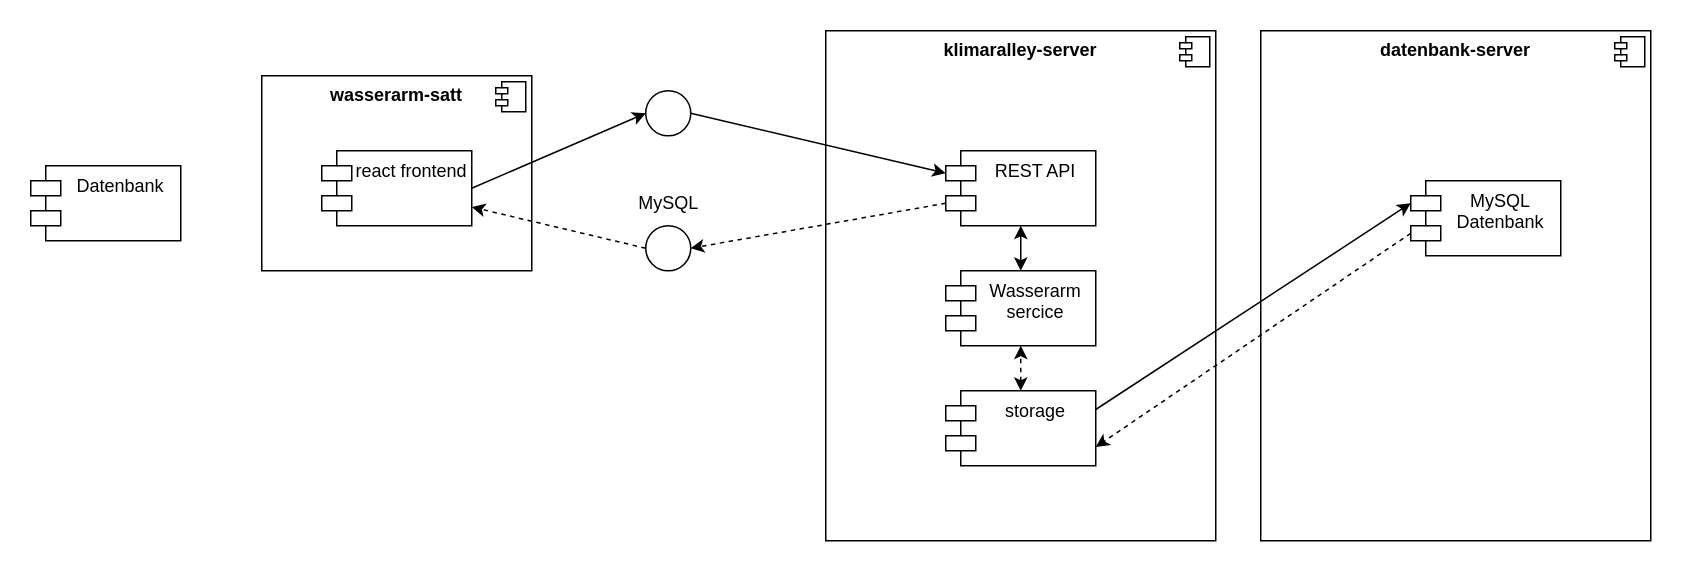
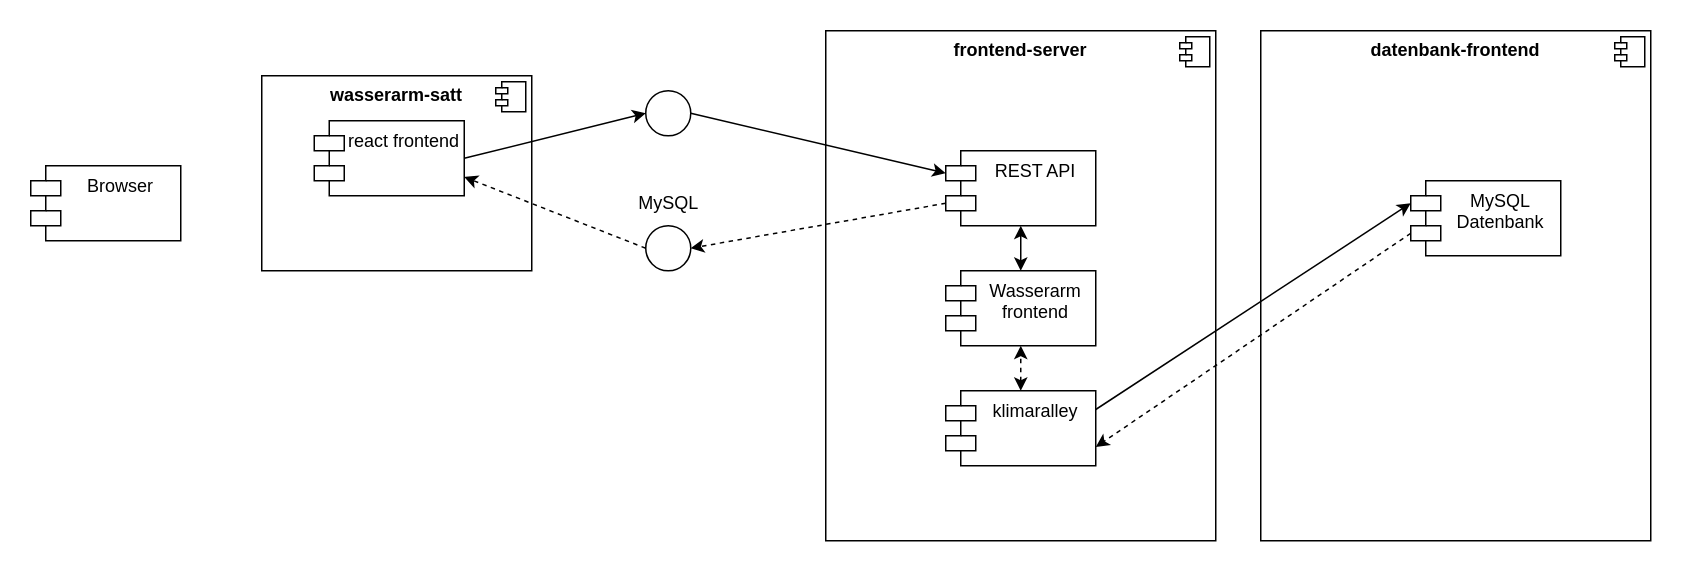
  <mxCell id="0" />
  <mxCell id="1" parent="0" />
- <mxCell id="2" value="&lt;p style=&quot;margin:0px;margin-top:6px;text-align:center;&quot;&gt;&lt;b&gt;klimaralley-server&lt;/b&gt;&lt;/p&gt;" style="align=left;overflow=fill;html=1;dropTarget=0;whiteSpace=wrap;" vertex="1" parent="1"><mxGeometry x="550" y="20" width="260" height="340" as="geometry" /></mxCell>
+ <mxCell id="2" value="&lt;p style=&quot;margin:0px;margin-top:6px;text-align:center;&quot;&gt;&lt;b&gt;frontend-server&lt;/b&gt;&lt;/p&gt;" style="align=left;overflow=fill;html=1;dropTarget=0;whiteSpace=wrap;" vertex="1" parent="1"><mxGeometry x="550" y="20" width="260" height="340" as="geometry" /></mxCell>
  <mxCell id="3" value="" style="shape=component;jettyWidth=8;jettyHeight=4;" vertex="1" parent="2"><mxGeometry x="1" width="20" height="20" relative="1" as="geometry"><mxPoint x="-24" y="4" as="offset" /></mxGeometry></mxCell>
  <mxCell id="4" value="REST API" style="shape=module;align=left;spacingLeft=20;align=center;verticalAlign=top;whiteSpace=wrap;html=1;" vertex="1" parent="1"><mxGeometry x="630" y="100" width="100" height="50" as="geometry" /></mxCell>
- <mxCell id="5" value="Datenbank" style="shape=module;align=left;spacingLeft=20;align=center;verticalAlign=top;whiteSpace=wrap;html=1;" vertex="1" parent="1"><mxGeometry x="20" y="110" width="100" height="50" as="geometry" /></mxCell>
+ <mxCell id="5" value="Browser" style="shape=module;align=left;spacingLeft=20;align=center;verticalAlign=top;whiteSpace=wrap;html=1;" vertex="1" parent="1"><mxGeometry x="20" y="110" width="100" height="50" as="geometry" /></mxCell>
  <mxCell id="6" value="&lt;p style=&quot;margin:0px;margin-top:6px;text-align:center;&quot;&gt;&lt;b&gt;wasserarm-satt&lt;/b&gt;&lt;/p&gt;" style="align=left;overflow=fill;html=1;dropTarget=0;whiteSpace=wrap;" vertex="1" parent="1"><mxGeometry x="174" y="50" width="180" height="130" as="geometry" /></mxCell>
  <mxCell id="7" value="" style="shape=component;jettyWidth=8;jettyHeight=4;" vertex="1" parent="6"><mxGeometry x="1" width="20" height="20" relative="1" as="geometry"><mxPoint x="-24" y="4" as="offset" /></mxGeometry></mxCell>
- <mxCell id="8" value="react frontend" style="shape=module;align=left;spacingLeft=20;align=center;verticalAlign=top;whiteSpace=wrap;html=1;" vertex="1" parent="1"><mxGeometry x="214" y="100" width="100" height="50" as="geometry" /></mxCell>
+ <mxCell id="8" value="react frontend" style="shape=module;align=left;spacingLeft=20;align=center;verticalAlign=top;whiteSpace=wrap;html=1;" vertex="1" parent="1"><mxGeometry x="209" y="80" width="100" height="50" as="geometry" /></mxCell>
  <mxCell id="9" value="" style="ellipse;whiteSpace=wrap;html=1;aspect=fixed;" vertex="1" parent="1"><mxGeometry x="430" y="60" width="30" height="30" as="geometry" /></mxCell>
  <mxCell id="10" value="" style="endArrow=classic;html=1;rounded=0;entryX=0;entryY=0.5;entryDx=0;entryDy=0;exitX=1;exitY=0.5;exitDx=0;exitDy=0;" edge="1" parent="1" source="8" target="9"><mxGeometry width="50" height="50" relative="1" as="geometry"><mxPoint x="140" y="90" as="sourcePoint" /><mxPoint x="200" y="30" as="targetPoint" /></mxGeometry></mxCell>
  <mxCell id="11" value="" style="endArrow=classic;html=1;rounded=0;exitX=1;exitY=0.5;exitDx=0;exitDy=0;entryX=0;entryY=0;entryDx=0;entryDy=15;entryPerimeter=0;" edge="1" parent="1" source="9" target="4"><mxGeometry width="50" height="50" relative="1" as="geometry"><mxPoint x="460" y="80" as="sourcePoint" /><mxPoint x="510" y="30" as="targetPoint" /></mxGeometry></mxCell>
  <mxCell id="12" value="" style="endArrow=classic;html=1;rounded=0;exitX=0;exitY=0;exitDx=0;exitDy=35;exitPerimeter=0;entryX=1;entryY=0.5;entryDx=0;entryDy=0;dashed=1;" edge="1" parent="1" source="4" target="13"><mxGeometry width="50" height="50" relative="1" as="geometry"><mxPoint x="330" y="85" as="sourcePoint" /><mxPoint x="360" y="170" as="targetPoint" /></mxGeometry></mxCell>
  <mxCell id="13" value="" style="ellipse;whiteSpace=wrap;html=1;aspect=fixed;" vertex="1" parent="1"><mxGeometry x="430" y="150" width="30" height="30" as="geometry" /></mxCell>
  <mxCell id="14" value="MySQL" style="text;html=1;align=center;verticalAlign=middle;resizable=0;points=[];autosize=1;strokeColor=none;fillColor=none;" vertex="1" parent="1"><mxGeometry x="420" y="120" width="50" height="30" as="geometry" /></mxCell>
  <mxCell id="15" value="" style="endArrow=classic;html=1;rounded=0;exitX=0;exitY=0.5;exitDx=0;exitDy=0;entryX=1;entryY=0.75;entryDx=0;entryDy=0;dashed=1;" edge="1" parent="1" source="13" target="8"><mxGeometry width="50" height="50" relative="1" as="geometry"><mxPoint x="597" y="145" as="sourcePoint" /><mxPoint x="330" y="175" as="targetPoint" /></mxGeometry></mxCell>
- <mxCell id="16" value="Wasserarm sercice" style="shape=module;align=left;spacingLeft=20;align=center;verticalAlign=top;whiteSpace=wrap;html=1;" vertex="1" parent="1"><mxGeometry x="630" y="180" width="100" height="50" as="geometry" /></mxCell>
- <mxCell id="17" value="&lt;p style=&quot;margin:0px;margin-top:6px;text-align:center;&quot;&gt;&lt;b&gt;datenbank-server&lt;/b&gt;&lt;/p&gt;" style="align=left;overflow=fill;html=1;dropTarget=0;whiteSpace=wrap;" vertex="1" parent="1"><mxGeometry x="840" y="20" width="260" height="340" as="geometry" /></mxCell>
+ <mxCell id="16" value="Wasserarm frontend" style="shape=module;align=left;spacingLeft=20;align=center;verticalAlign=top;whiteSpace=wrap;html=1;" vertex="1" parent="1"><mxGeometry x="630" y="180" width="100" height="50" as="geometry" /></mxCell>
+ <mxCell id="17" value="&lt;p style=&quot;margin:0px;margin-top:6px;text-align:center;&quot;&gt;&lt;b&gt;datenbank-frontend&lt;/b&gt;&lt;/p&gt;" style="align=left;overflow=fill;html=1;dropTarget=0;whiteSpace=wrap;" vertex="1" parent="1"><mxGeometry x="840" y="20" width="260" height="340" as="geometry" /></mxCell>
  <mxCell id="18" value="" style="shape=component;jettyWidth=8;jettyHeight=4;" vertex="1" parent="17"><mxGeometry x="1" width="20" height="20" relative="1" as="geometry"><mxPoint x="-24" y="4" as="offset" /></mxGeometry></mxCell>
  <mxCell id="19" value="MySQL Datenbank" style="shape=module;align=left;spacingLeft=20;align=center;verticalAlign=top;whiteSpace=wrap;html=1;" vertex="1" parent="1"><mxGeometry x="940" y="120" width="100" height="50" as="geometry" /></mxCell>
  <mxCell id="20" value="" style="endArrow=classic;html=1;rounded=0;exitX=1;exitY=0.25;exitDx=0;exitDy=0;entryX=0;entryY=0;entryDx=0;entryDy=15;entryPerimeter=0;" edge="1" parent="1" source="23" target="19"><mxGeometry width="50" height="50" relative="1" as="geometry"><mxPoint x="510" y="120" as="sourcePoint" /><mxPoint x="860" y="200" as="targetPoint" /></mxGeometry></mxCell>
  <mxCell id="21" value="" style="endArrow=classic;html=1;rounded=0;dashed=1;exitX=0;exitY=0;exitDx=0;exitDy=35;exitPerimeter=0;entryX=1;entryY=0.75;entryDx=0;entryDy=0;" edge="1" parent="1" source="19" target="23"><mxGeometry width="50" height="50" relative="1" as="geometry"><mxPoint x="430" y="250" as="sourcePoint" /><mxPoint x="330" y="175" as="targetPoint" /></mxGeometry></mxCell>
  <mxCell id="22" value="" style="endArrow=classic;startArrow=classic;html=1;rounded=0;exitX=0.5;exitY=0;exitDx=0;exitDy=0;" edge="1" parent="1" source="16"><mxGeometry width="50" height="50" relative="1" as="geometry"><mxPoint x="650" y="210" as="sourcePoint" /><mxPoint x="680" y="150" as="targetPoint" /></mxGeometry></mxCell>
- <mxCell id="23" value="storage" style="shape=module;align=left;spacingLeft=20;align=center;verticalAlign=top;whiteSpace=wrap;html=1;" vertex="1" parent="1"><mxGeometry x="630" y="260" width="100" height="50" as="geometry" /></mxCell>
+ <mxCell id="23" value="klimaralley" style="shape=module;align=left;spacingLeft=20;align=center;verticalAlign=top;whiteSpace=wrap;html=1;" vertex="1" parent="1"><mxGeometry x="630" y="260" width="100" height="50" as="geometry" /></mxCell>
  <mxCell id="24" value="" style="endArrow=classic;startArrow=classic;html=1;rounded=0;exitX=0.5;exitY=0;exitDx=0;exitDy=0;entryX=0.5;entryY=1;entryDx=0;entryDy=0;dashed=1;" edge="1" parent="1" source="23" target="16"><mxGeometry width="50" height="50" relative="1" as="geometry"><mxPoint x="690" y="190" as="sourcePoint" /><mxPoint x="690" y="160" as="targetPoint" /></mxGeometry></mxCell>
